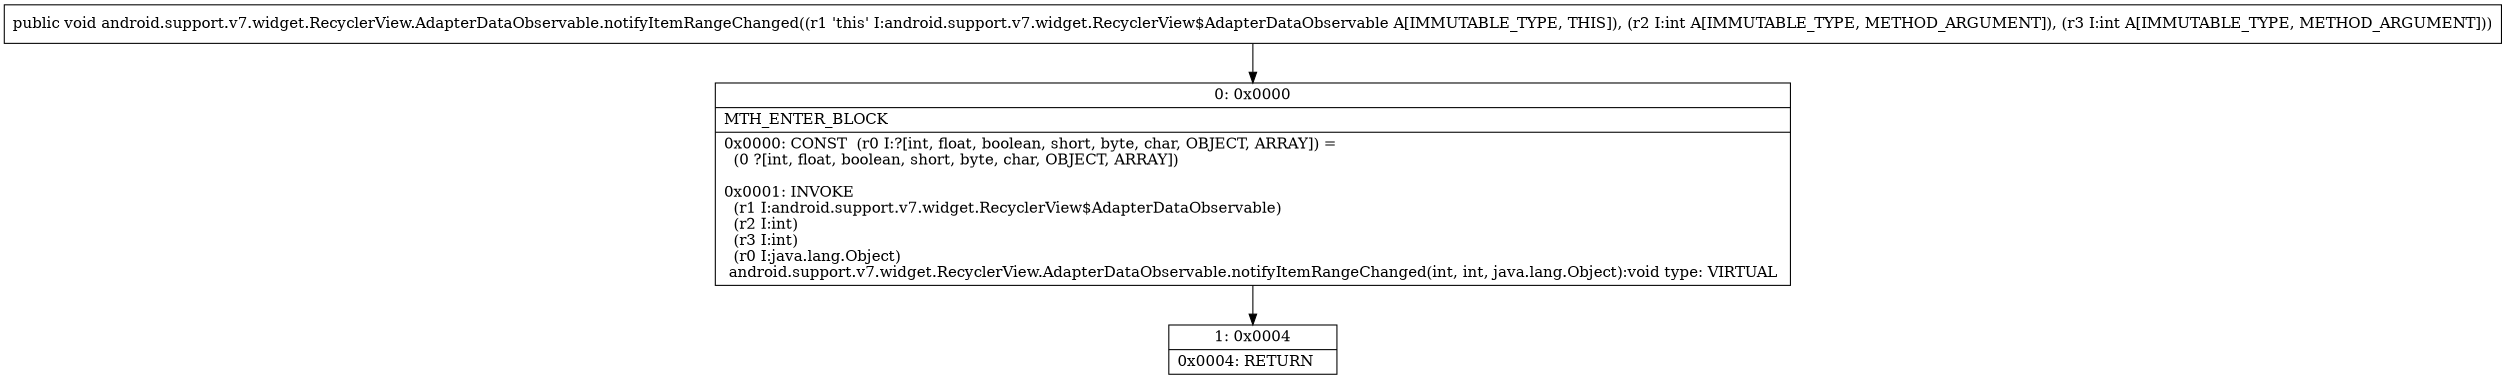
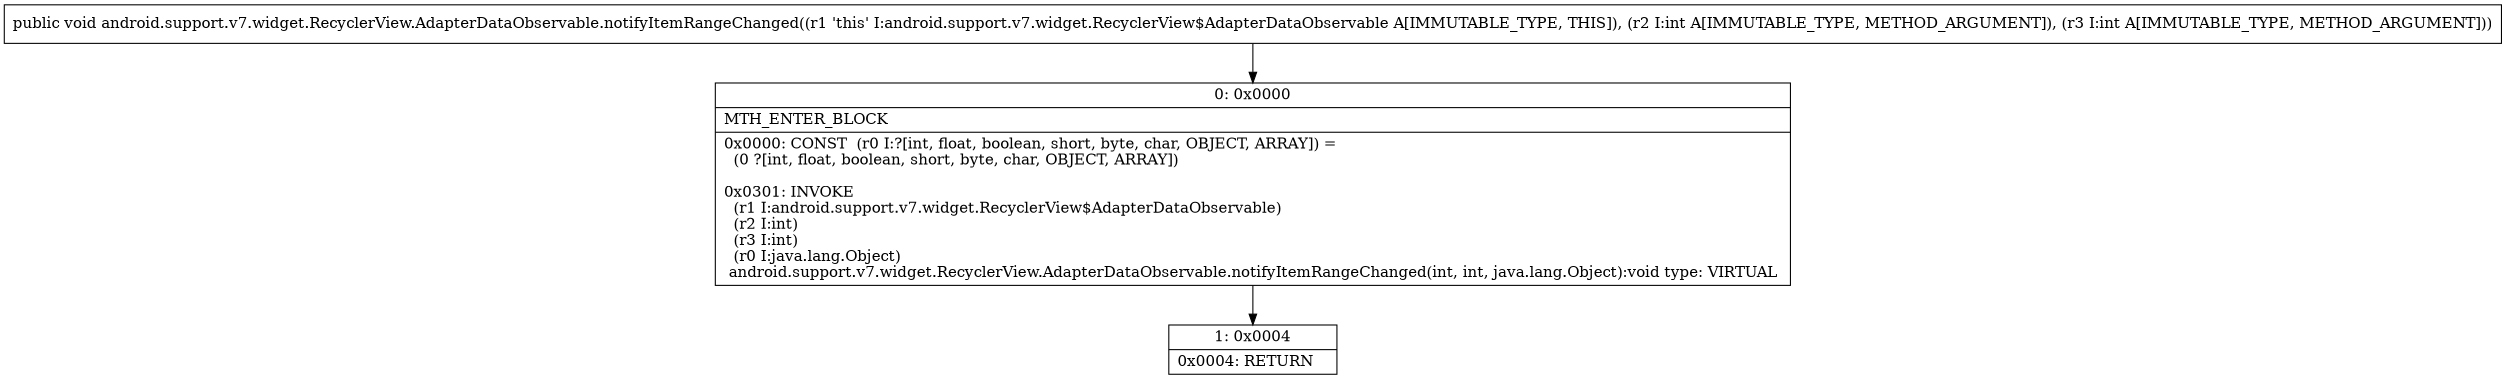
  digraph {
    node [shape=record]
-   n1 [label="{0\:\ 0x0000|MTH_ENTER_BLOCK\l|0x0000: CONST  (r0 I:?[int, float, boolean, short, byte, char, OBJECT, ARRAY]) = \l  (0 ?[int, float, boolean, short, byte, char, OBJECT, ARRAY])\l \l0x0001: INVOKE  \l  (r1 I:android.support.v7.widget.RecyclerView$AdapterDataObservable)\l  (r2 I:int)\l  (r3 I:int)\l  (r0 I:java.lang.Object)\l android.support.v7.widget.RecyclerView.AdapterDataObservable.notifyItemRangeChanged(int, int, java.lang.Object):void type: VIRTUAL \l}"]
+   n1 [label="{0\:\ 0x0000|MTH_ENTER_BLOCK\l|0x0000: CONST  (r0 I:?[int, float, boolean, short, byte, char, OBJECT, ARRAY]) = \l  (0 ?[int, float, boolean, short, byte, char, OBJECT, ARRAY])\l \l0x0301: INVOKE  \l  (r1 I:android.support.v7.widget.RecyclerView$AdapterDataObservable)\l  (r2 I:int)\l  (r3 I:int)\l  (r0 I:java.lang.Object)\l android.support.v7.widget.RecyclerView.AdapterDataObservable.notifyItemRangeChanged(int, int, java.lang.Object):void type: VIRTUAL \l}"]
    n2 [label="{1\:\ 0x0004|0x0004: RETURN   \l}"]
    n3 [label="{public void android.support.v7.widget.RecyclerView.AdapterDataObservable.notifyItemRangeChanged((r1 'this' I:android.support.v7.widget.RecyclerView$AdapterDataObservable A[IMMUTABLE_TYPE, THIS]), (r2 I:int A[IMMUTABLE_TYPE, METHOD_ARGUMENT]), (r3 I:int A[IMMUTABLE_TYPE, METHOD_ARGUMENT])) }"]
    n1 -> n2
    n3 -> n1
  }
